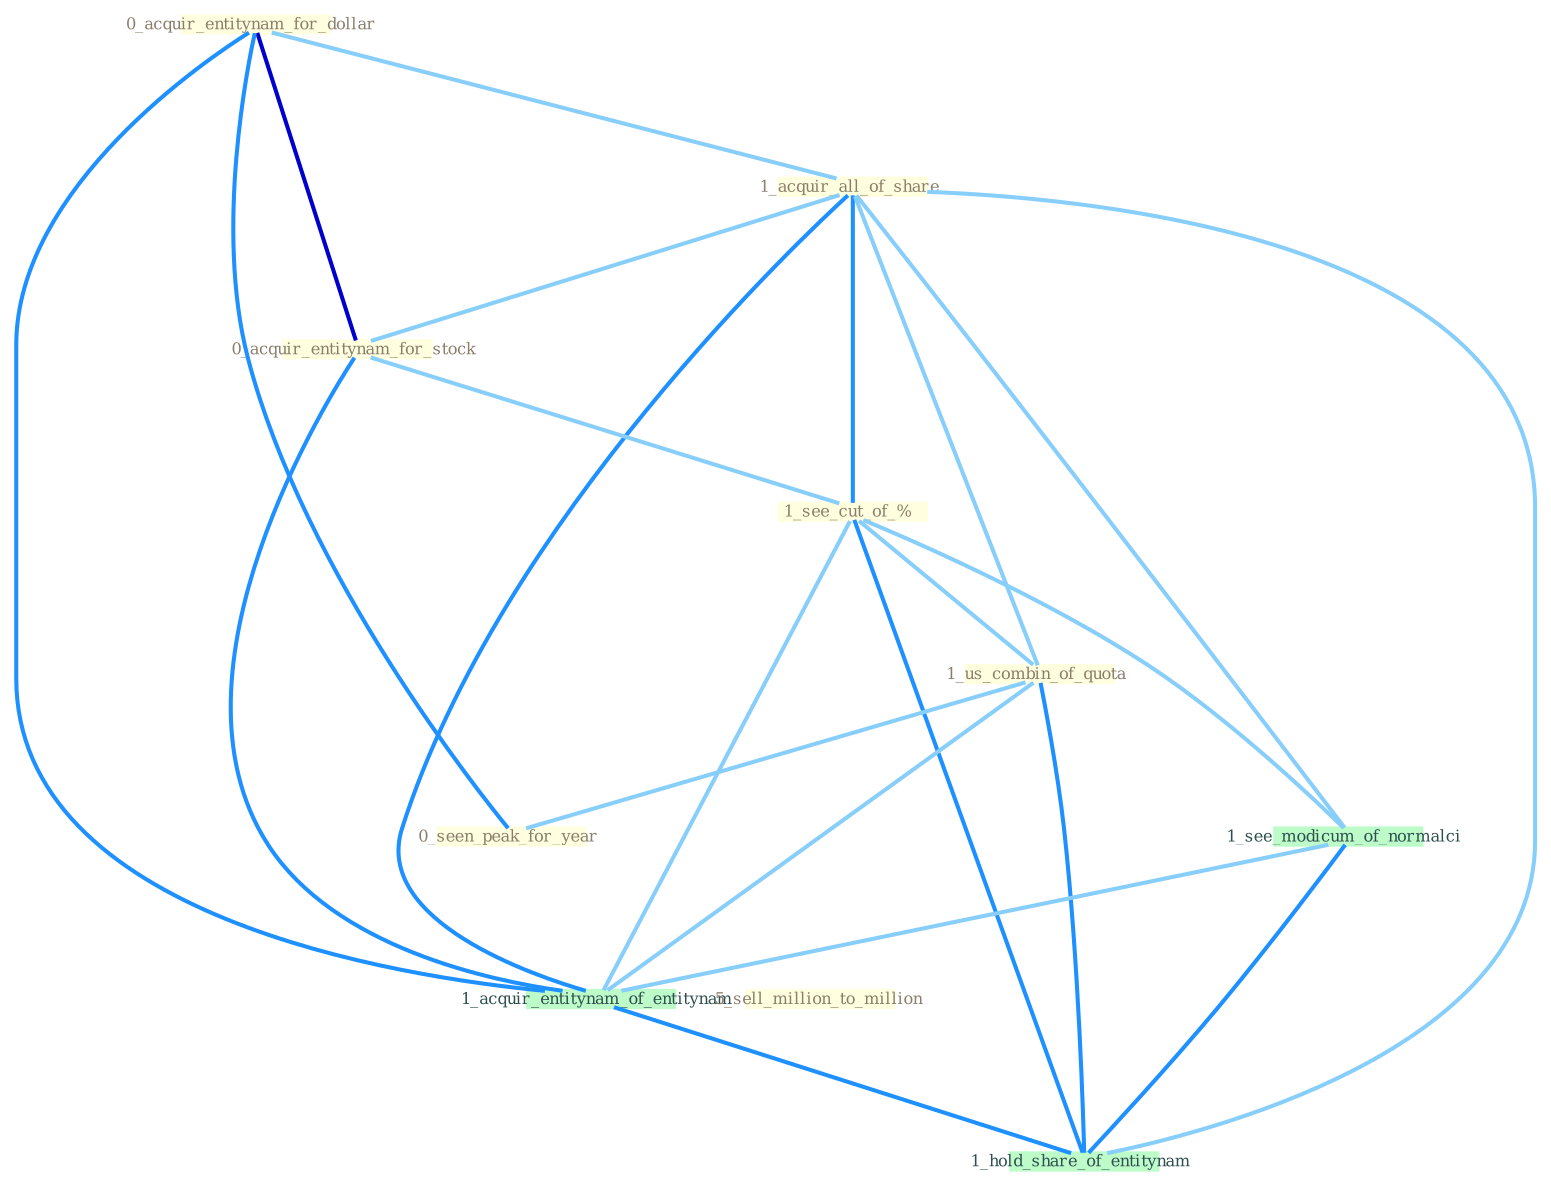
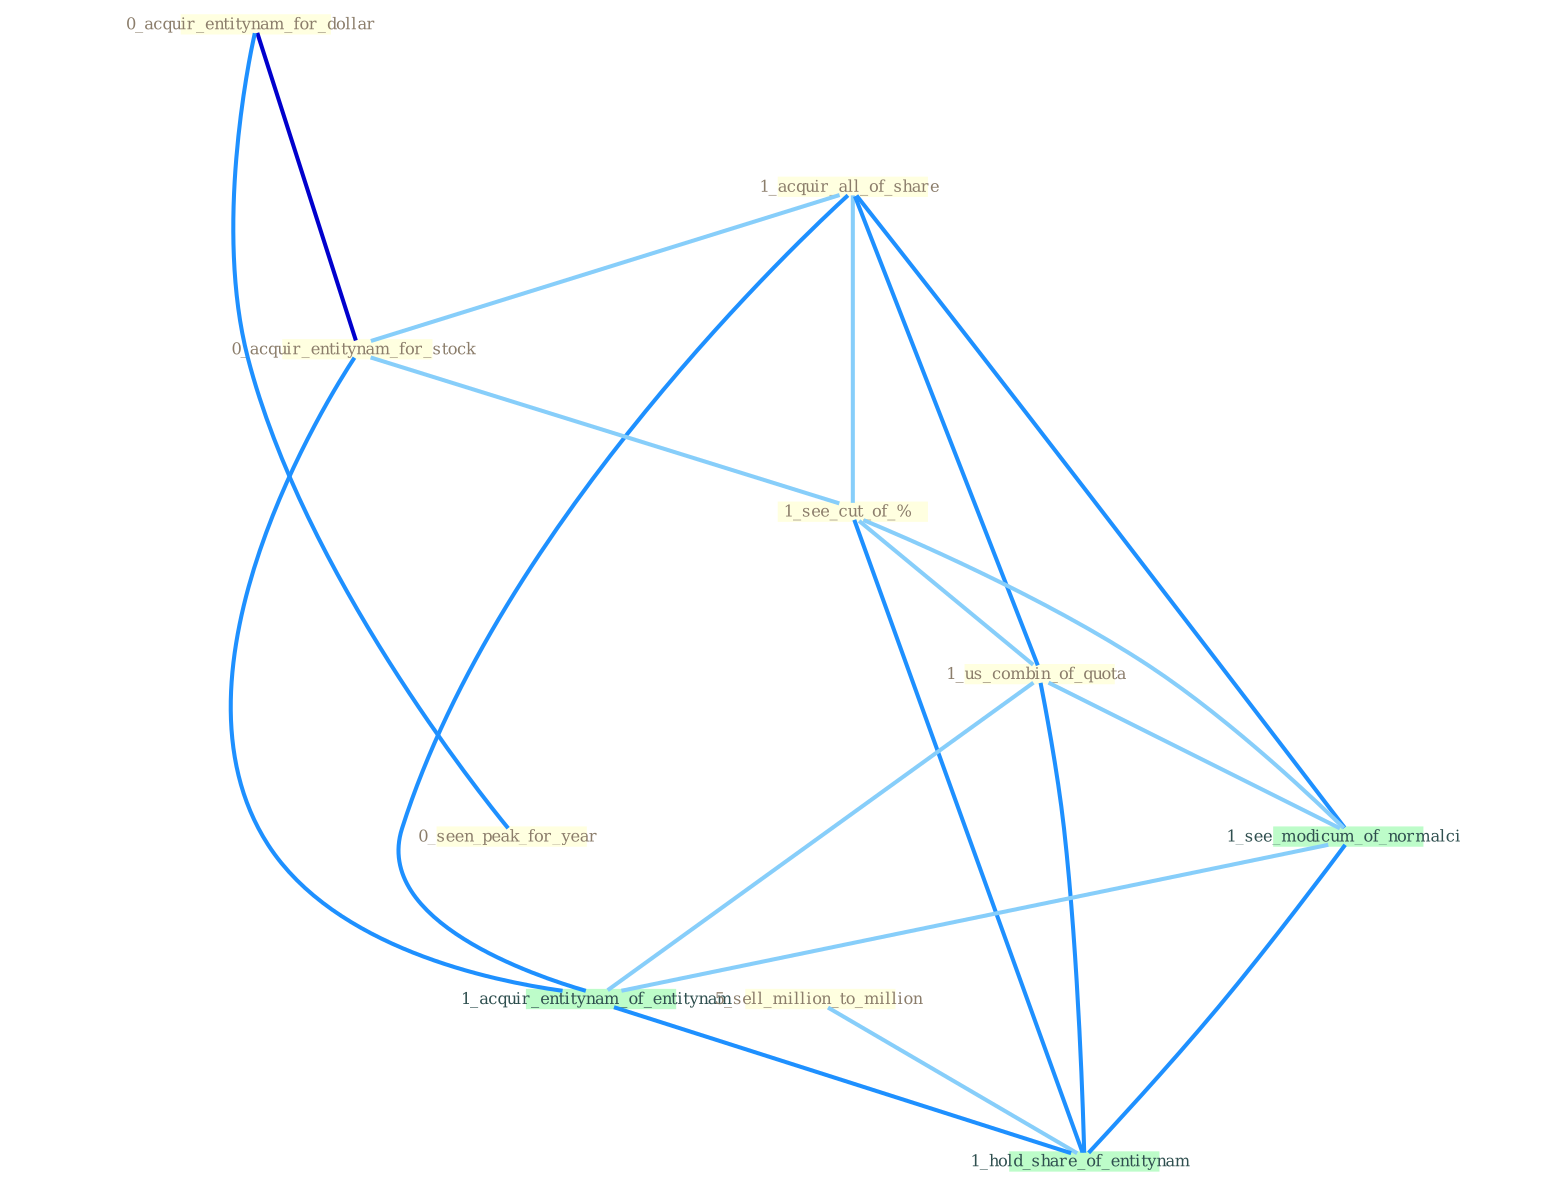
  graph {
    fontname="DejaVu Serif"
    node [color="#ffffe0" fixedsize=true fontcolor="#8b7d6b" fontname="DejaVu Serif" fontsize=4 shape=polygon style=filled]
    edge [color="#87cefa" fontname="DejaVu Serif" w=1]
    "0_acquir_entitynam_for_dollar " [height=.06 width=.5]
    "1_acquir_all_of_share " [height=.06 width=.5]
    "0_acquir_entitynam_for_stock " [height=.06 width=.5]
    n4 [height=.06 label="5_sell_million_to_million" width=.5]
    "1_see_cut_of_% " [height=.06 width=.5]
    "1_us_combin_of_quota " [height=.06 width=.5]
    "0_seen_peak_for_year " [height=.06 width=.5]
    "1_acquir_entitynam_of_entitynam " [color="#BDFCC9" fontcolor="#2f4f4f" height=.06 width=.5]
    "1_see_modicum_of_normalci " [color="#BDFCC9" fontcolor="#2f4f4f" height=.06 width=.5]
    "1_hold_share_of_entitynam " [color="#BDFCC9" fontcolor="#2f4f4f" height=.06 width=.5]
    subgraph sub_1 {
      "0_acquir_entitynam_for_dollar "
      "1_acquir_all_of_share "
      "0_acquir_entitynam_for_stock "
      n4
      "1_see_cut_of_% "
      "1_us_combin_of_quota "
      "0_seen_peak_for_year "
    }
    subgraph sub_2 {
    }
-   "0_acquir_entitynam_for_dollar " -- "1_acquir_all_of_share "
    "0_acquir_entitynam_for_dollar " -- "0_acquir_entitynam_for_stock " [color="#0000cd" w=3]
    "0_acquir_entitynam_for_dollar " -- "0_seen_peak_for_year " [color="#1e90ff"]
-   "0_acquir_entitynam_for_dollar " -- "1_acquir_entitynam_of_entitynam " [color="#1e90ff" w=2]
    "1_acquir_all_of_share " -- "0_acquir_entitynam_for_stock "
-   "1_acquir_all_of_share " -- "1_see_cut_of_% " [color="#1e90ff"]
-   "1_acquir_all_of_share " -- "1_us_combin_of_quota "
+   "1_acquir_all_of_share " -- "1_see_cut_of_% "
+   "1_acquir_all_of_share " -- "1_us_combin_of_quota " [color="#1e90ff"]
    "1_acquir_all_of_share " -- "1_acquir_entitynam_of_entitynam " [color="#1e90ff" w=2]
-   "1_acquir_all_of_share " -- "1_see_modicum_of_normalci "
-   "1_acquir_all_of_share " -- "1_hold_share_of_entitynam "
+   "1_acquir_all_of_share " -- "1_see_modicum_of_normalci " [color="#1e90ff"]
+   n4 -- "1_hold_share_of_entitynam "
    "0_acquir_entitynam_for_stock " -- "1_see_cut_of_% "
    "0_acquir_entitynam_for_stock " -- "1_acquir_entitynam_of_entitynam " [color="#1e90ff" w=2]
    "1_see_cut_of_% " -- "1_us_combin_of_quota "
-   "1_see_cut_of_% " -- "1_acquir_entitynam_of_entitynam "
    "1_see_cut_of_% " -- "1_see_modicum_of_normalci " [w=2]
    "1_see_cut_of_% " -- "1_hold_share_of_entitynam " [color="#1e90ff"]
    "1_us_combin_of_quota " -- "1_acquir_entitynam_of_entitynam "
-   "1_us_combin_of_quota " -- "0_seen_peak_for_year "
+   "1_us_combin_of_quota " -- "1_see_modicum_of_normalci "
    "1_us_combin_of_quota " -- "1_hold_share_of_entitynam " [color="#1e90ff"]
    "1_acquir_entitynam_of_entitynam " -- "1_hold_share_of_entitynam " [color="#1e90ff" w=2]
    "1_see_modicum_of_normalci " -- "1_acquir_entitynam_of_entitynam "
    "1_see_modicum_of_normalci " -- "1_hold_share_of_entitynam " [color="#1e90ff"]
  }
